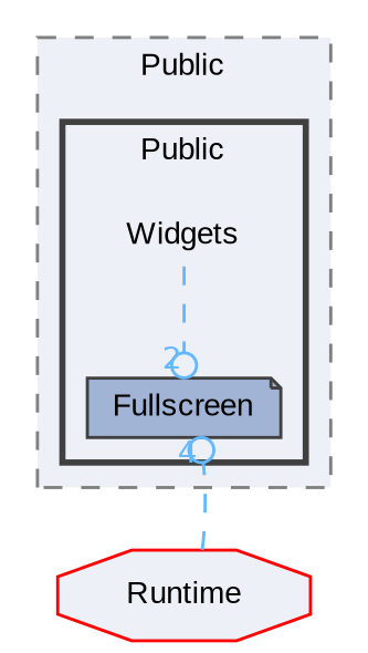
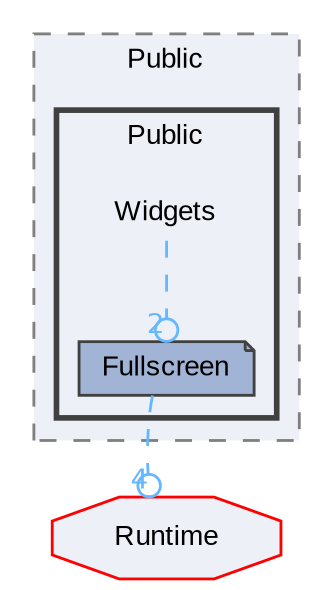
  digraph {
    compound=true
    fontname="Liberation Sans"
    node [fontname="Liberation Sans" fontsize=10 style=filled]
    edge [arrowhead=odot color=steelblue1 fontcolor=steelblue1 fontname="Liberation Sans" fontsize=10 labeldistance=1.5 labelfontname=Helvetica labelfontsize=10 style=dashed]
    n1 [height=0.2 label=Widgets shape=plaintext width=0.4 style=""]
    n2 [color=grey25 fillcolor="#a2b4d6" height=0.2 label=Fullscreen shape=note width=0.4]
    n3 [color=red fillcolor="#edf0f7" height=0.2 label=Runtime shape=octagon width=0.4]
    subgraph cluster_1 {
      bgcolor="#edf0f7"
      fontsize=10
      label=Public
      pencolor=grey50
      style="filled,dashed"
      subgraph cluster_2 {
        bgcolor="#edf0f7"
        fontsize=10
        label=Public
        pencolor=grey25
        style="filled,bold"
        n1
        n2
      }
    }
    n1 -> n2 [headlabel=2]
-   n3 -> n2 [headlabel=4]
+   n2 -> n3 [headlabel=4]
  }
